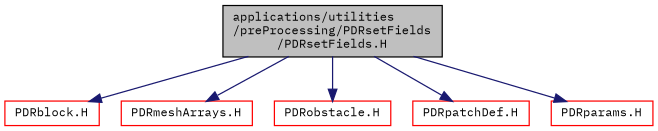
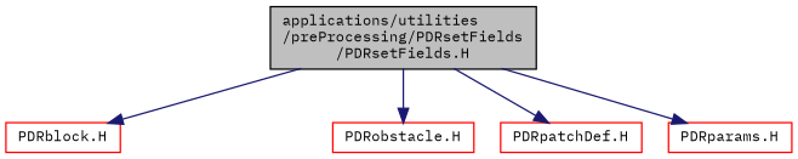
  digraph {
    fontname="IBM Plex Mono"
    node [color=red fontname="IBM Plex Mono" fontsize=10 shape=record]
    edge [color=midnightblue fontname="IBM Plex Mono" fontsize=10 labelfontname=Helvetica labelfontsize=10 style=solid]
    n1 [color=black fillcolor=grey75 fontcolor=black height=0.2 label="applications/utilities\l/preProcessing/PDRsetFields\l/PDRsetFields.H" style=filled width=0.4]
    n2 [height=0.2 label="PDRblock.H" width=0.4]
-   n3 [height=0.2 label="PDRmeshArrays.H" width=0.4]
    n4 [height=0.2 label="PDRobstacle.H" width=0.4]
    n5 [height=0.2 label="PDRpatchDef.H" width=0.4]
    n6 [height=0.2 label="PDRparams.H" width=0.4]
    n1 -> n2
-   n1 -> n3
    n1 -> n4
    n1 -> n5
    n1 -> n6
  }
